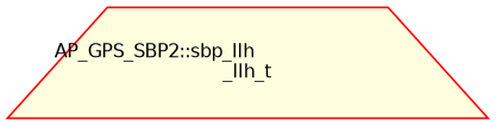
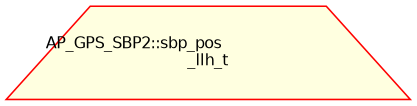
  digraph {
    rankdir=LR
-   n1 [color=red fillcolor=lightyellow fontname=Helvetica fontsize=10 height=0.2 label="AP_GPS_SBP2::sbp_llh\l_llh_t" shape=trapezium style=filled width=0.4]
+   n1 [color=red fillcolor=lightyellow fontname=Helvetica fontsize=10 height=0.2 label="AP_GPS_SBP2::sbp_pos\l_llh_t" shape=trapezium style=filled width=0.4]
  }
